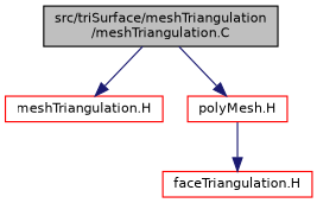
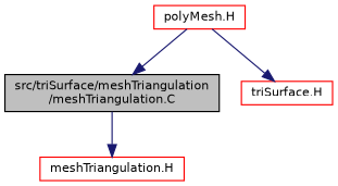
  digraph {
    node [color=red fontname=Helvetica fontsize=10 shape=record]
    edge [color=midnightblue fontname=Helvetica fontsize=10 labelfontname=Helvetica labelfontsize=10 style=solid]
    n1 [color=black fillcolor=grey75 fontcolor=black height=0.2 label="src/triSurface/meshTriangulation\l/meshTriangulation.C" style=filled width=0.4]
    n2 [height=0.2 label="meshTriangulation.H" width=0.4]
    n3 [height=0.2 label="polyMesh.H" width=0.4]
-   n4 [height=0.2 label="faceTriangulation.H" width=0.4]
+   n4 [height=0.2 label="triSurface.H" width=0.4]
    n1 -> n2
-   n1 -> n3
+   n3 -> n1
    n3 -> n4
  }
